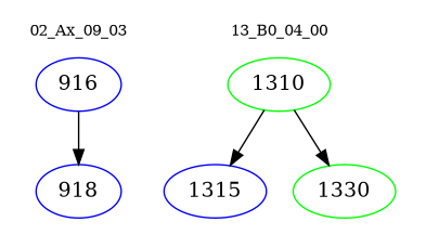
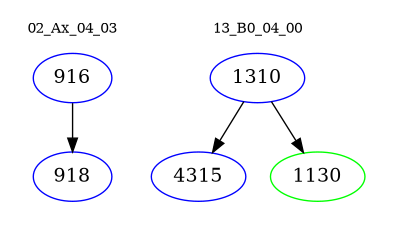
  digraph {
    node [color=blue]
    edge [color=black]
    n1 [label=916]
    n2 [label=918]
-   n3 [color=green label=1310]
-   n4 [label=1315]
-   n5 [color=green label=1330]
+   n3 [label=1310]
+   n4 [label=4315]
+   n5 [color=green label=1130]
    subgraph cluster_1 {
      color=white
      fontsize=10
-     label="02_Ax_09_03"
+     label="02_Ax_04_03"
      n1
      n2
    }
    subgraph cluster_2 {
      color=white
      fontsize=10
      label="13_B0_04_00"
      n3
      n4
      n5
    }
    n1 -> n2
    n3 -> n4
    n3 -> n5
  }
